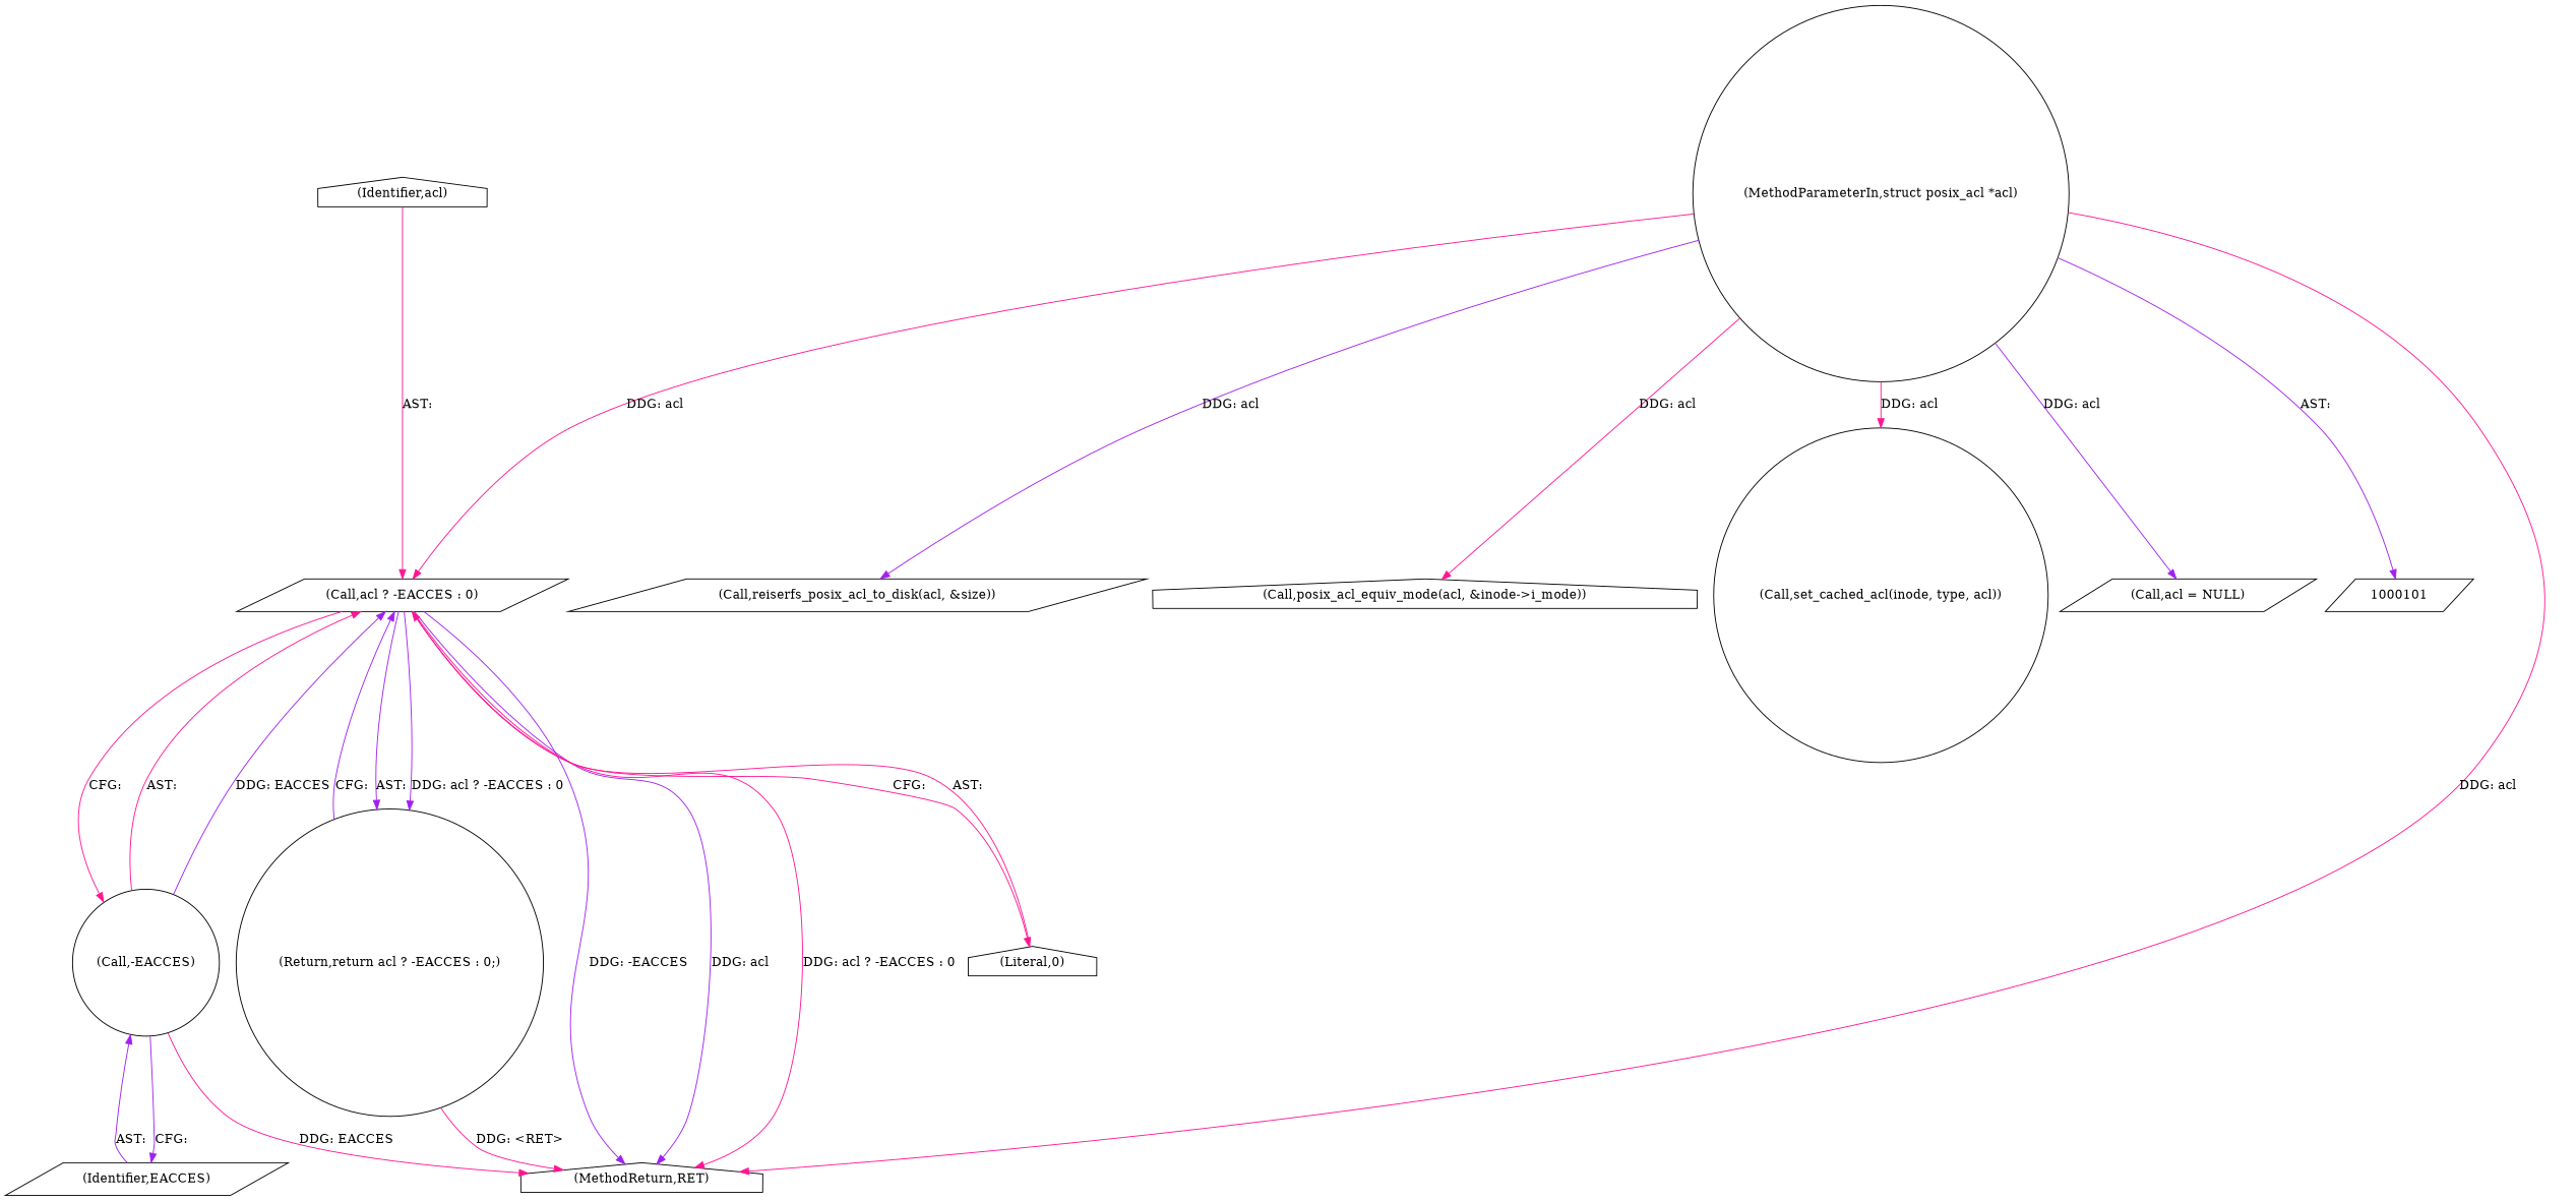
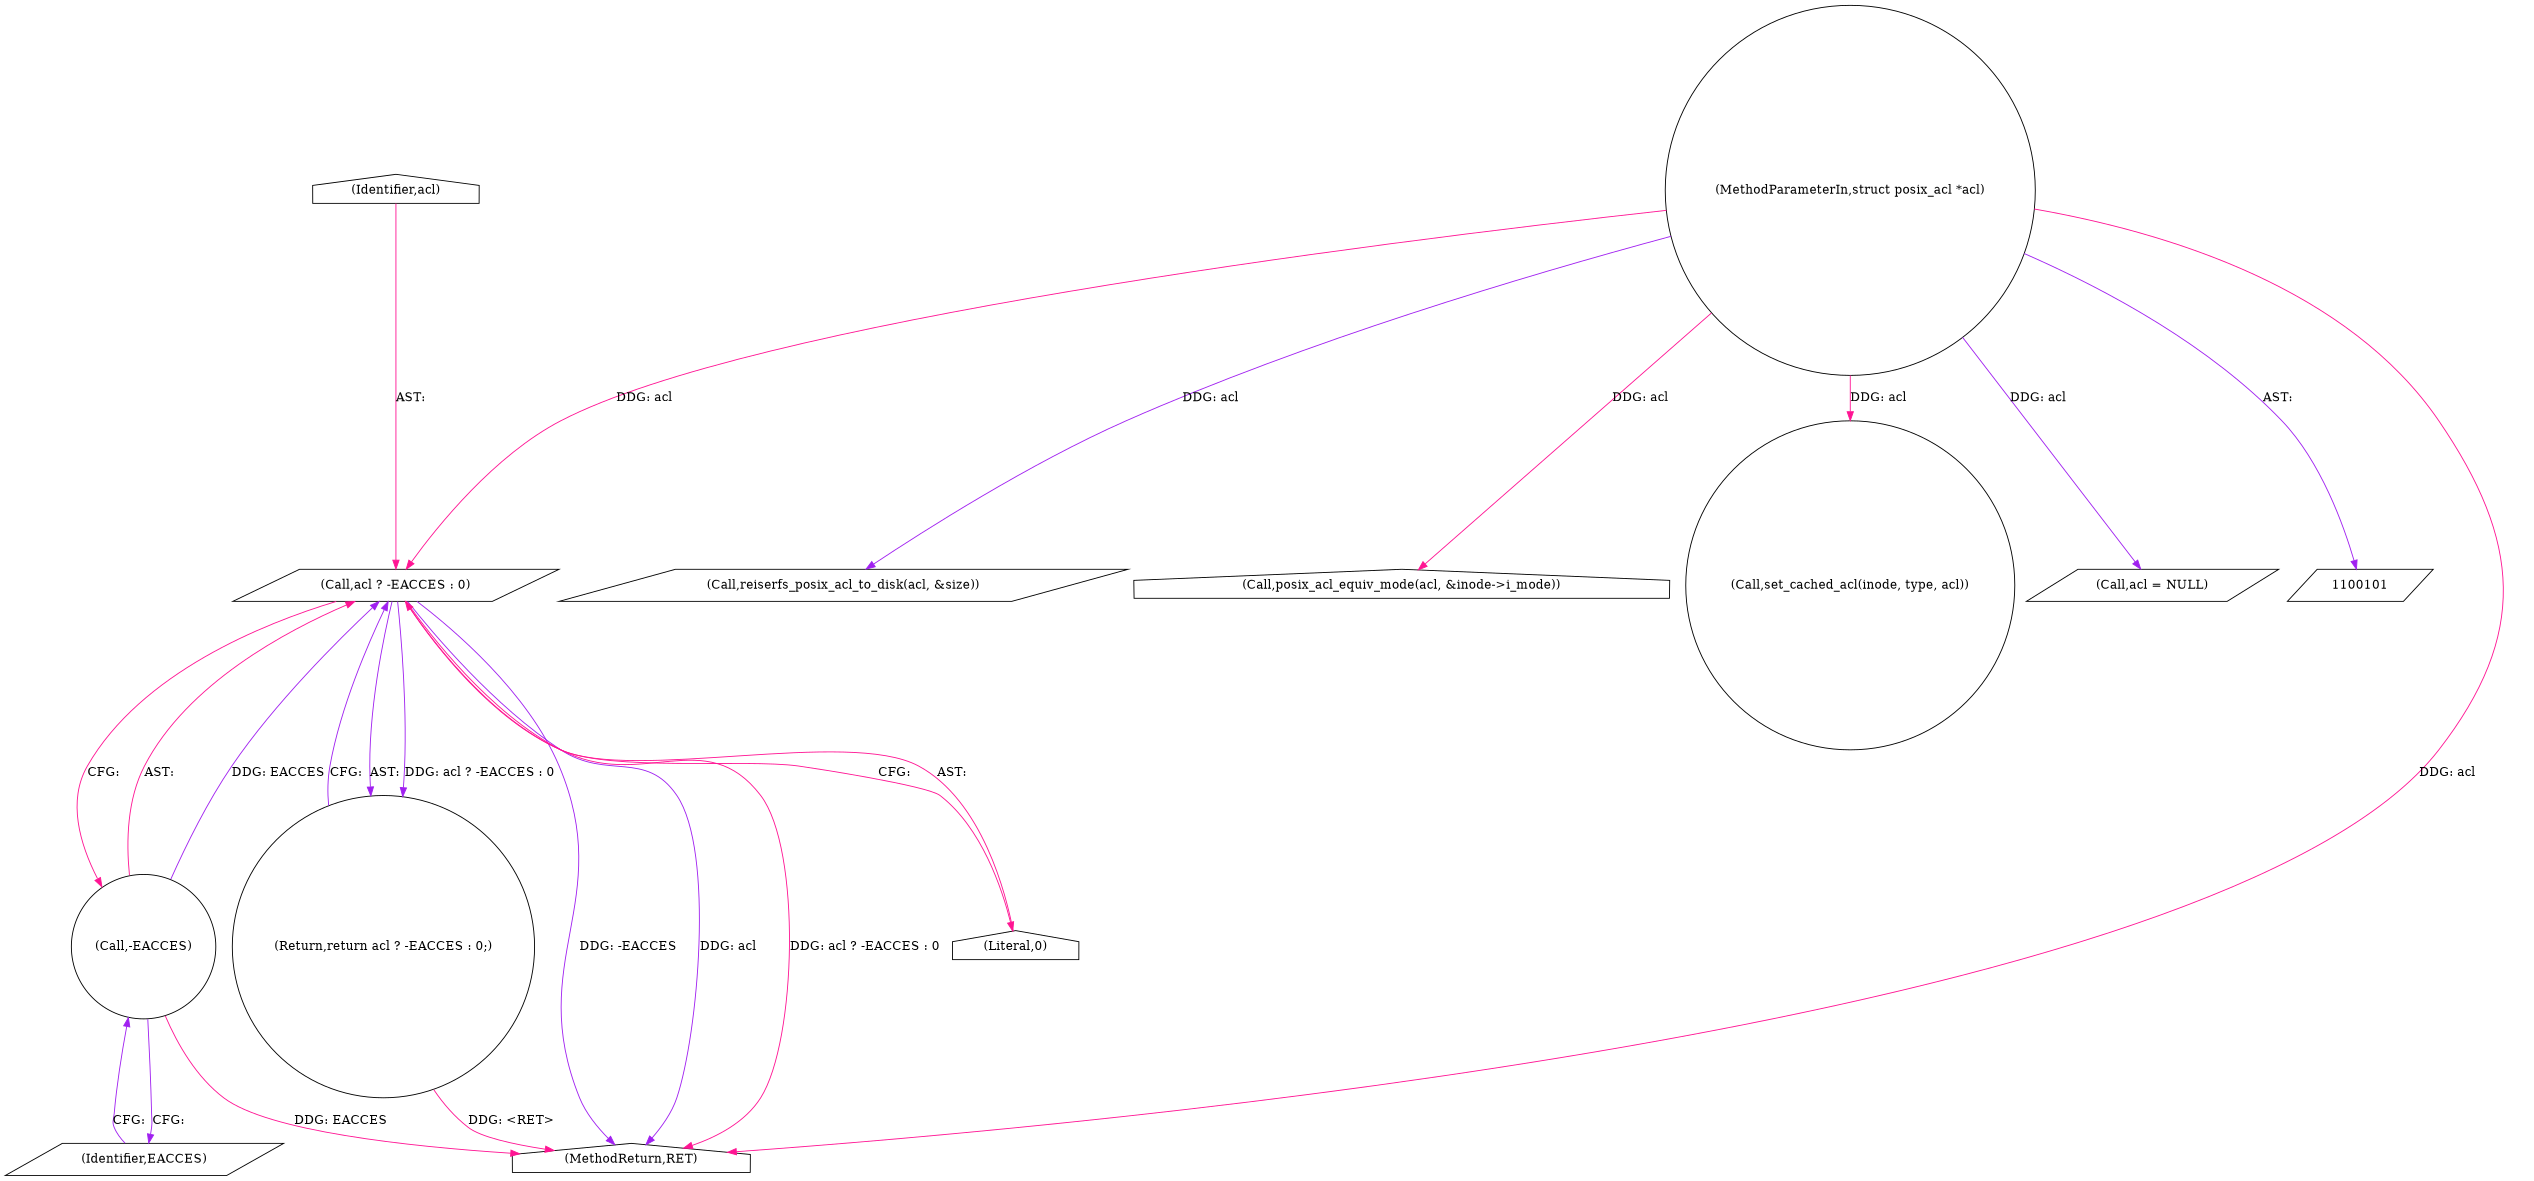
  digraph {
    node [shape=parallelogram]
    edge [color=deeppink]
    n1 [label="(Call,acl ? -EACCES : 0)"]
    n2 [label="(Call,-EACCES)" shape=circle]
    n3 [label="(Return,return acl ? -EACCES : 0;)" shape=circle]
    n4 [label="(MethodReturn,RET)" shape=house]
    n5 [label="(Literal,0)" shape=house]
    n6 [label="(Identifier,EACCES)"]
    n7 [label="(MethodParameterIn,struct posix_acl *acl)" shape=circle]
    n8 [label="(Call,reiserfs_posix_acl_to_disk(acl, &size))"]
    n9 [label="(Call,posix_acl_equiv_mode(acl, &inode->i_mode))" shape=house]
    n10 [label="(Call,set_cached_acl(inode, type, acl))" shape=circle]
    n11 [label="(Call,acl = NULL)"]
-   1000101
+   1000101 [label=1100101]
    n13 [label="(Identifier,acl)" shape=house]
    n1 -> n2 [label="CFG: "]
    n1 -> n3 [color=purple label="AST: "]
    n1 -> n3 [color=purple label="DDG: acl ? -EACCES : 0"]
    n1 -> n4 [color=purple label="DDG: -EACCES"]
    n1 -> n4 [color=purple label="DDG: acl"]
    n1 -> n4 [label="DDG: acl ? -EACCES : 0"]
    n1 -> n5 [label="CFG: "]
    n2 -> n1 [label="AST: "]
    n2 -> n1 [color=purple label="DDG: EACCES"]
    n2 -> n4 [label="DDG: EACCES"]
    n2 -> n6 [color=purple label="CFG: "]
    n3 -> n1 [color=purple label="CFG: "]
    n3 -> n4 [label="DDG: <RET>"]
    n5 -> n1 [label="AST: "]
-   n6 -> n2 [color=purple label="AST: "]
+   n6 -> n2 [color=purple label="CFG: "]
    n7 -> n1 [label="DDG: acl"]
    n7 -> n4 [label="DDG: acl"]
    n7 -> n8 [color=purple label="DDG: acl"]
    n7 -> n9 [label="DDG: acl"]
    n7 -> n10 [label="DDG: acl"]
    n7 -> n11 [color=purple label="DDG: acl"]
    n7 -> 1000101 [color=purple label="AST: "]
    n13 -> n1 [label="AST: "]
  }
